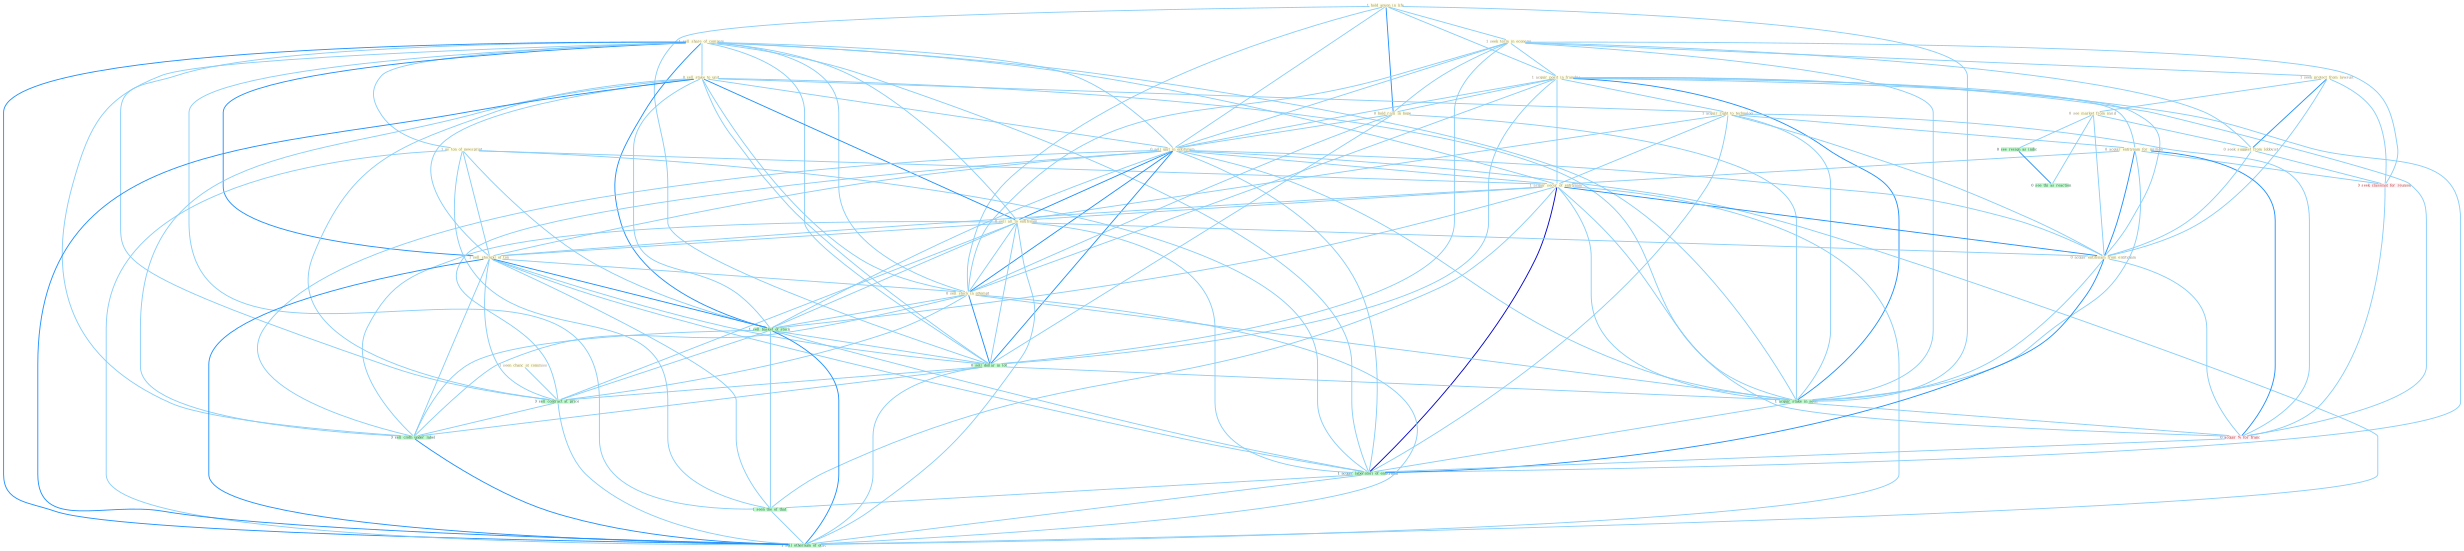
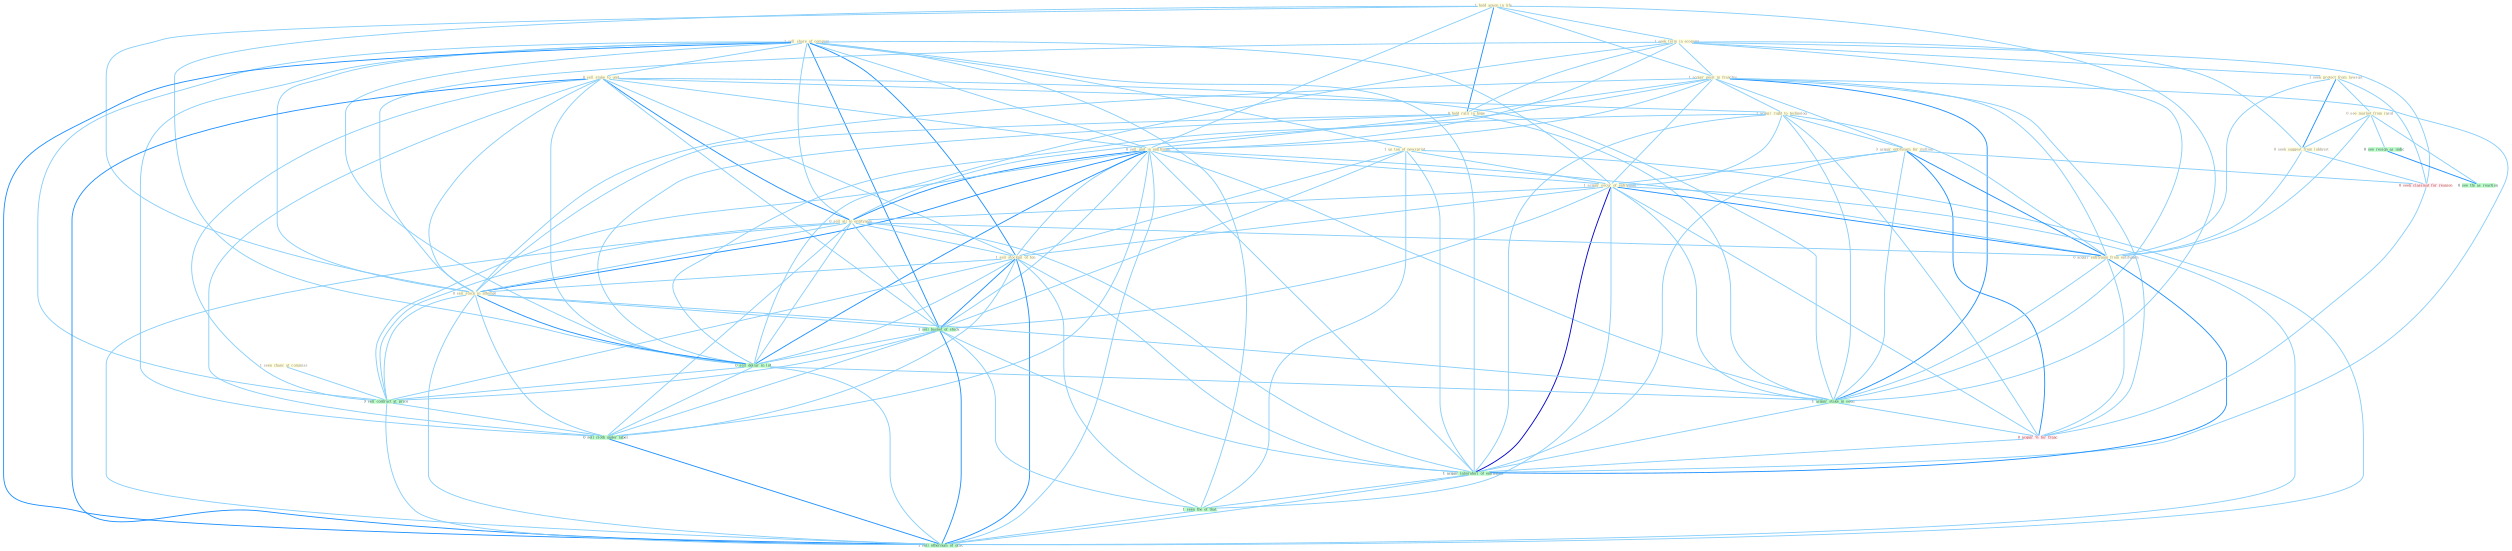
  graph {
    node [color="#ffffe0" fixedsize=true fontcolor="#8b7d6b" fontsize=4 shape=polygon style=filled]
    edge [color="#87cefa" w=1]
    "1_hold_anyon_in_life " [height=.06 width=.5]
    "1_sell_share_of_compani " [height=.06 width=.5]
    "1_seek_term_in_economi " [height=.06 width=.5]
    "1_seek_protect_from_lawsuit " [height=.06 width=.5]
    "1_us_ton_of_newsprint " [height=.06 width=.5]
    "0_sell_stake_to_unit " [height=.06 width=.5]
    "1_acquir_posit_in_franchis " [height=.06 width=.5]
    "0_see_market_from_insid " [height=.06 width=.5]
    "1_acquir_right_to_technolog " [height=.06 width=.5]
    "0_hold_ralli_in_hope " [height=.06 width=.5]
    "0_sell_unit_in_entitynam " [height=.06 width=.5]
    "0_acquir_entitynam_for_million " [height=.06 width=.5]
    "1_acquir_secur_of_entitynam " [height=.06 width=.5]
    "1_seen_chanc_at_commiss " [height=.06 width=.5]
    "0_seek_suggest_from_lobbyist " [height=.06 width=.5]
    "0_sell_all_to_entitynam " [height=.06 width=.5]
    "1_sell_stockpil_of_ton " [height=.06 width=.5]
    "0_acquir_entitynam_from_entitynam " [height=.06 width=.5]
    "0_sell_stock_in_attempt " [height=.06 width=.5]
    "0_seek_classmat_for_reunion " [color="#fff0f5" fontcolor="#b22222" height=.06 width=.5]
    "0_acquir_%_for_franc " [color="#fff0f5" fontcolor="#b22222" height=.06 width=.5]
    "0_sell_dollar_in_lot " [color="#BDFCC9" fontcolor="#2f4f4f" height=.06 width=.5]
    n23 [color="#BDFCC9" fontcolor="#2f4f4f" height=.06 label="1_acquir_stake_in_seen" width=.5]
    "1_sell_basket_of_stock " [color="#BDFCC9" fontcolor="#2f4f4f" height=.06 width=.5]
    "0_sell_contract_at_price " [color="#BDFCC9" fontcolor="#2f4f4f" height=.06 width=.5]
    "1_acquir_laboratori_of_entitynam " [color="#BDFCC9" fontcolor="#2f4f4f" height=.06 width=.5]
    "0_sell_cloth_under_label " [color="#BDFCC9" fontcolor="#2f4f4f" height=.06 width=.5]
    "1_seen_the_of_that " [color="#BDFCC9" fontcolor="#2f4f4f" height=.06 width=.5]
    "1_sell_othernum_of_offic " [color="#BDFCC9" fontcolor="#2f4f4f" height=.06 width=.5]
    "0_see_resign_as_indic " [color="#BDFCC9" fontcolor="#2f4f4f" height=.06 width=.5]
    "0_see_thi_as_reaction " [color="#BDFCC9" fontcolor="#2f4f4f" height=.06 width=.5]
    subgraph sub_1 {
      "1_hold_anyon_in_life "
      "1_sell_share_of_compani "
      "1_seek_term_in_economi "
      "1_seek_protect_from_lawsuit "
      "1_us_ton_of_newsprint "
      "0_sell_stake_to_unit "
      "1_acquir_posit_in_franchis "
      "0_see_market_from_insid "
      "1_acquir_right_to_technolog "
      "0_hold_ralli_in_hope "
      "0_sell_unit_in_entitynam "
      "0_acquir_entitynam_for_million "
      "1_acquir_secur_of_entitynam "
      "1_seen_chanc_at_commiss "
      "0_seek_suggest_from_lobbyist "
      "0_sell_all_to_entitynam "
      "1_sell_stockpil_of_ton "
      "0_acquir_entitynam_from_entitynam "
      "0_sell_stock_in_attempt "
    }
    subgraph sub_2 {
      "0_seek_classmat_for_reunion "
      "0_acquir_%_for_franc "
    }
    "1_hold_anyon_in_life " -- "1_seek_term_in_economi "
    "1_hold_anyon_in_life " -- "1_acquir_posit_in_franchis "
    "1_hold_anyon_in_life " -- "0_hold_ralli_in_hope " [color="#1e90ff" w=2]
    "1_hold_anyon_in_life " -- "0_sell_unit_in_entitynam "
    "1_hold_anyon_in_life " -- "0_sell_stock_in_attempt "
    "1_hold_anyon_in_life " -- "0_sell_dollar_in_lot "
    "1_hold_anyon_in_life " -- n23
    "1_sell_share_of_compani " -- "1_us_ton_of_newsprint "
    "1_sell_share_of_compani " -- "0_sell_stake_to_unit "
    "1_sell_share_of_compani " -- "0_sell_unit_in_entitynam "
    "1_sell_share_of_compani " -- "1_acquir_secur_of_entitynam "
    "1_sell_share_of_compani " -- "0_sell_all_to_entitynam "
    "1_sell_share_of_compani " -- "1_sell_stockpil_of_ton " [color="#1e90ff" w=2]
    "1_sell_share_of_compani " -- "0_sell_stock_in_attempt "
    "1_sell_share_of_compani " -- "0_sell_dollar_in_lot "
-   "1_sell_share_of_compani " -- n23
    "1_sell_share_of_compani " -- "1_sell_basket_of_stock " [color="#1e90ff" w=2]
    "1_sell_share_of_compani " -- "0_sell_contract_at_price "
    "1_sell_share_of_compani " -- "1_acquir_laboratori_of_entitynam "
    "1_sell_share_of_compani " -- "0_sell_cloth_under_label "
    "1_sell_share_of_compani " -- "1_seen_the_of_that "
    "1_sell_share_of_compani " -- "1_sell_othernum_of_offic " [color="#1e90ff" w=2]
    "1_seek_term_in_economi " -- "1_seek_protect_from_lawsuit "
    "1_seek_term_in_economi " -- "1_acquir_posit_in_franchis "
    "1_seek_term_in_economi " -- "0_hold_ralli_in_hope "
    "1_seek_term_in_economi " -- "0_sell_unit_in_entitynam "
    "1_seek_term_in_economi " -- "0_seek_suggest_from_lobbyist "
    "1_seek_term_in_economi " -- "0_sell_stock_in_attempt "
    "1_seek_term_in_economi " -- "0_seek_classmat_for_reunion "
    "1_seek_term_in_economi " -- "0_sell_dollar_in_lot "
    "1_seek_term_in_economi " -- n23
    "1_seek_protect_from_lawsuit " -- "0_see_market_from_insid "
    "1_seek_protect_from_lawsuit " -- "0_seek_suggest_from_lobbyist " [color="#1e90ff" w=2]
    "1_seek_protect_from_lawsuit " -- "0_acquir_entitynam_from_entitynam "
    "1_seek_protect_from_lawsuit " -- "0_seek_classmat_for_reunion "
    "1_us_ton_of_newsprint " -- "1_acquir_secur_of_entitynam "
    "1_us_ton_of_newsprint " -- "1_sell_stockpil_of_ton "
    "1_us_ton_of_newsprint " -- "1_sell_basket_of_stock "
    "1_us_ton_of_newsprint " -- "1_acquir_laboratori_of_entitynam "
    "1_us_ton_of_newsprint " -- "1_seen_the_of_that "
    "1_us_ton_of_newsprint " -- "1_sell_othernum_of_offic "
    "0_sell_stake_to_unit " -- "1_acquir_right_to_technolog "
    "0_sell_stake_to_unit " -- "0_sell_unit_in_entitynam "
    "0_sell_stake_to_unit " -- "0_sell_all_to_entitynam " [color="#1e90ff" w=2]
    "0_sell_stake_to_unit " -- "1_sell_stockpil_of_ton "
    "0_sell_stake_to_unit " -- "0_sell_stock_in_attempt "
    "0_sell_stake_to_unit " -- "0_sell_dollar_in_lot "
    "0_sell_stake_to_unit " -- n23
    "0_sell_stake_to_unit " -- "1_sell_basket_of_stock "
    "0_sell_stake_to_unit " -- "0_sell_contract_at_price "
    "0_sell_stake_to_unit " -- "0_sell_cloth_under_label "
    "0_sell_stake_to_unit " -- "1_sell_othernum_of_offic " [color="#1e90ff"]
    "1_acquir_posit_in_franchis " -- "1_acquir_right_to_technolog "
    "1_acquir_posit_in_franchis " -- "0_hold_ralli_in_hope "
    "1_acquir_posit_in_franchis " -- "0_sell_unit_in_entitynam "
    "1_acquir_posit_in_franchis " -- "0_acquir_entitynam_for_million "
    "1_acquir_posit_in_franchis " -- "1_acquir_secur_of_entitynam "
    "1_acquir_posit_in_franchis " -- "0_acquir_entitynam_from_entitynam "
    "1_acquir_posit_in_franchis " -- "0_sell_stock_in_attempt "
    "1_acquir_posit_in_franchis " -- "0_acquir_%_for_franc "
    "1_acquir_posit_in_franchis " -- "0_sell_dollar_in_lot "
    "1_acquir_posit_in_franchis " -- n23 [color="#1e90ff" w=2]
    "1_acquir_posit_in_franchis " -- "1_acquir_laboratori_of_entitynam "
    "0_see_market_from_insid " -- "0_seek_suggest_from_lobbyist "
    "0_see_market_from_insid " -- "0_acquir_entitynam_from_entitynam "
    "0_see_market_from_insid " -- "0_see_resign_as_indic "
    "0_see_market_from_insid " -- "0_see_thi_as_reaction "
    "1_acquir_right_to_technolog " -- "0_acquir_entitynam_for_million "
    "1_acquir_right_to_technolog " -- "1_acquir_secur_of_entitynam "
    "1_acquir_right_to_technolog " -- "0_sell_all_to_entitynam "
    "1_acquir_right_to_technolog " -- "0_acquir_entitynam_from_entitynam "
    "1_acquir_right_to_technolog " -- "0_acquir_%_for_franc "
    "1_acquir_right_to_technolog " -- n23
    "1_acquir_right_to_technolog " -- "1_acquir_laboratori_of_entitynam "
    "0_hold_ralli_in_hope " -- "0_sell_unit_in_entitynam "
    "0_hold_ralli_in_hope " -- "0_sell_stock_in_attempt "
    "0_hold_ralli_in_hope " -- "0_sell_dollar_in_lot "
    "0_hold_ralli_in_hope " -- n23
    "0_sell_unit_in_entitynam " -- "1_acquir_secur_of_entitynam "
    "0_sell_unit_in_entitynam " -- "0_sell_all_to_entitynam " [color="#1e90ff" w=2]
    "0_sell_unit_in_entitynam " -- "1_sell_stockpil_of_ton "
    "0_sell_unit_in_entitynam " -- "0_acquir_entitynam_from_entitynam "
    "0_sell_unit_in_entitynam " -- "0_sell_stock_in_attempt " [color="#1e90ff" w=2]
    "0_sell_unit_in_entitynam " -- "0_sell_dollar_in_lot " [color="#1e90ff" w=2]
    "0_sell_unit_in_entitynam " -- n23
    "0_sell_unit_in_entitynam " -- "1_sell_basket_of_stock "
    "0_sell_unit_in_entitynam " -- "0_sell_contract_at_price "
    "0_sell_unit_in_entitynam " -- "1_acquir_laboratori_of_entitynam "
    "0_sell_unit_in_entitynam " -- "0_sell_cloth_under_label "
    "0_sell_unit_in_entitynam " -- "1_sell_othernum_of_offic "
    "0_acquir_entitynam_for_million " -- "1_acquir_secur_of_entitynam "
    "0_acquir_entitynam_for_million " -- "0_acquir_entitynam_from_entitynam " [color="#1e90ff" w=2]
    "0_acquir_entitynam_for_million " -- "0_seek_classmat_for_reunion "
    "0_acquir_entitynam_for_million " -- "0_acquir_%_for_franc " [color="#1e90ff" w=2]
    "0_acquir_entitynam_for_million " -- n23
+   "0_acquir_entitynam_for_million " -- "1_acquir_laboratori_of_entitynam "
    "1_acquir_secur_of_entitynam " -- "0_sell_all_to_entitynam "
    "1_acquir_secur_of_entitynam " -- "1_sell_stockpil_of_ton "
    "1_acquir_secur_of_entitynam " -- "0_acquir_entitynam_from_entitynam " [color="#1e90ff" w=2]
    "1_acquir_secur_of_entitynam " -- "0_acquir_%_for_franc "
    "1_acquir_secur_of_entitynam " -- n23
    "1_acquir_secur_of_entitynam " -- "1_sell_basket_of_stock "
    "1_acquir_secur_of_entitynam " -- "1_acquir_laboratori_of_entitynam " [color="#0000cd" w=3]
    "1_acquir_secur_of_entitynam " -- "1_seen_the_of_that "
    "1_acquir_secur_of_entitynam " -- "1_sell_othernum_of_offic "
    "1_seen_chanc_at_commiss " -- "0_sell_contract_at_price "
    "0_seek_suggest_from_lobbyist " -- "0_acquir_entitynam_from_entitynam "
    "0_seek_suggest_from_lobbyist " -- "0_seek_classmat_for_reunion "
    "0_sell_all_to_entitynam " -- "1_sell_stockpil_of_ton "
    "0_sell_all_to_entitynam " -- "0_acquir_entitynam_from_entitynam "
    "0_sell_all_to_entitynam " -- "0_sell_stock_in_attempt "
    "0_sell_all_to_entitynam " -- "0_sell_dollar_in_lot "
    "0_sell_all_to_entitynam " -- "1_sell_basket_of_stock "
    "0_sell_all_to_entitynam " -- "0_sell_contract_at_price "
    "0_sell_all_to_entitynam " -- "1_acquir_laboratori_of_entitynam "
    "0_sell_all_to_entitynam " -- "0_sell_cloth_under_label "
    "0_sell_all_to_entitynam " -- "1_sell_othernum_of_offic "
    "1_sell_stockpil_of_ton " -- "0_sell_stock_in_attempt "
    "1_sell_stockpil_of_ton " -- "0_sell_dollar_in_lot "
    "1_sell_stockpil_of_ton " -- "1_sell_basket_of_stock " [color="#1e90ff" w=2]
    "1_sell_stockpil_of_ton " -- "0_sell_contract_at_price "
    "1_sell_stockpil_of_ton " -- "1_acquir_laboratori_of_entitynam "
    "1_sell_stockpil_of_ton " -- "0_sell_cloth_under_label "
    "1_sell_stockpil_of_ton " -- "1_seen_the_of_that "
    "1_sell_stockpil_of_ton " -- "1_sell_othernum_of_offic " [color="#1e90ff" w=2]
    "0_acquir_entitynam_from_entitynam " -- "0_acquir_%_for_franc "
    "0_acquir_entitynam_from_entitynam " -- n23
    "0_acquir_entitynam_from_entitynam " -- "1_acquir_laboratori_of_entitynam " [color="#1e90ff" w=2]
    "0_sell_stock_in_attempt " -- "0_sell_dollar_in_lot " [color="#1e90ff" w=2]
    "0_sell_stock_in_attempt " -- n23
    "0_sell_stock_in_attempt " -- "1_sell_basket_of_stock "
    "0_sell_stock_in_attempt " -- "0_sell_contract_at_price "
    "0_sell_stock_in_attempt " -- "0_sell_cloth_under_label "
    "0_sell_stock_in_attempt " -- "1_sell_othernum_of_offic "
    "0_seek_classmat_for_reunion " -- "0_acquir_%_for_franc "
    "0_acquir_%_for_franc " -- "1_acquir_laboratori_of_entitynam "
    "0_sell_dollar_in_lot " -- n23
    "0_sell_dollar_in_lot " -- "0_sell_contract_at_price "
    "0_sell_dollar_in_lot " -- "0_sell_cloth_under_label "
    "0_sell_dollar_in_lot " -- "1_sell_othernum_of_offic "
    n23 -- "0_acquir_%_for_franc "
    n23 -- "1_acquir_laboratori_of_entitynam "
    "1_sell_basket_of_stock " -- "0_sell_dollar_in_lot "
    "1_sell_basket_of_stock " -- "0_sell_contract_at_price "
    "1_sell_basket_of_stock " -- "1_acquir_laboratori_of_entitynam "
    "1_sell_basket_of_stock " -- "0_sell_cloth_under_label "
    "1_sell_basket_of_stock " -- "1_seen_the_of_that "
    "1_sell_basket_of_stock " -- "1_sell_othernum_of_offic " [color="#1e90ff" w=2]
    "0_sell_contract_at_price " -- "0_sell_cloth_under_label "
    "0_sell_contract_at_price " -- "1_sell_othernum_of_offic "
    "1_acquir_laboratori_of_entitynam " -- "1_seen_the_of_that "
    "1_acquir_laboratori_of_entitynam " -- "1_sell_othernum_of_offic "
    "0_sell_cloth_under_label " -- "1_sell_othernum_of_offic " [color="#1e90ff"]
    "1_seen_the_of_that " -- "1_sell_othernum_of_offic "
    "0_see_resign_as_indic " -- "0_see_thi_as_reaction " [color="#1e90ff" w=2]
  }
